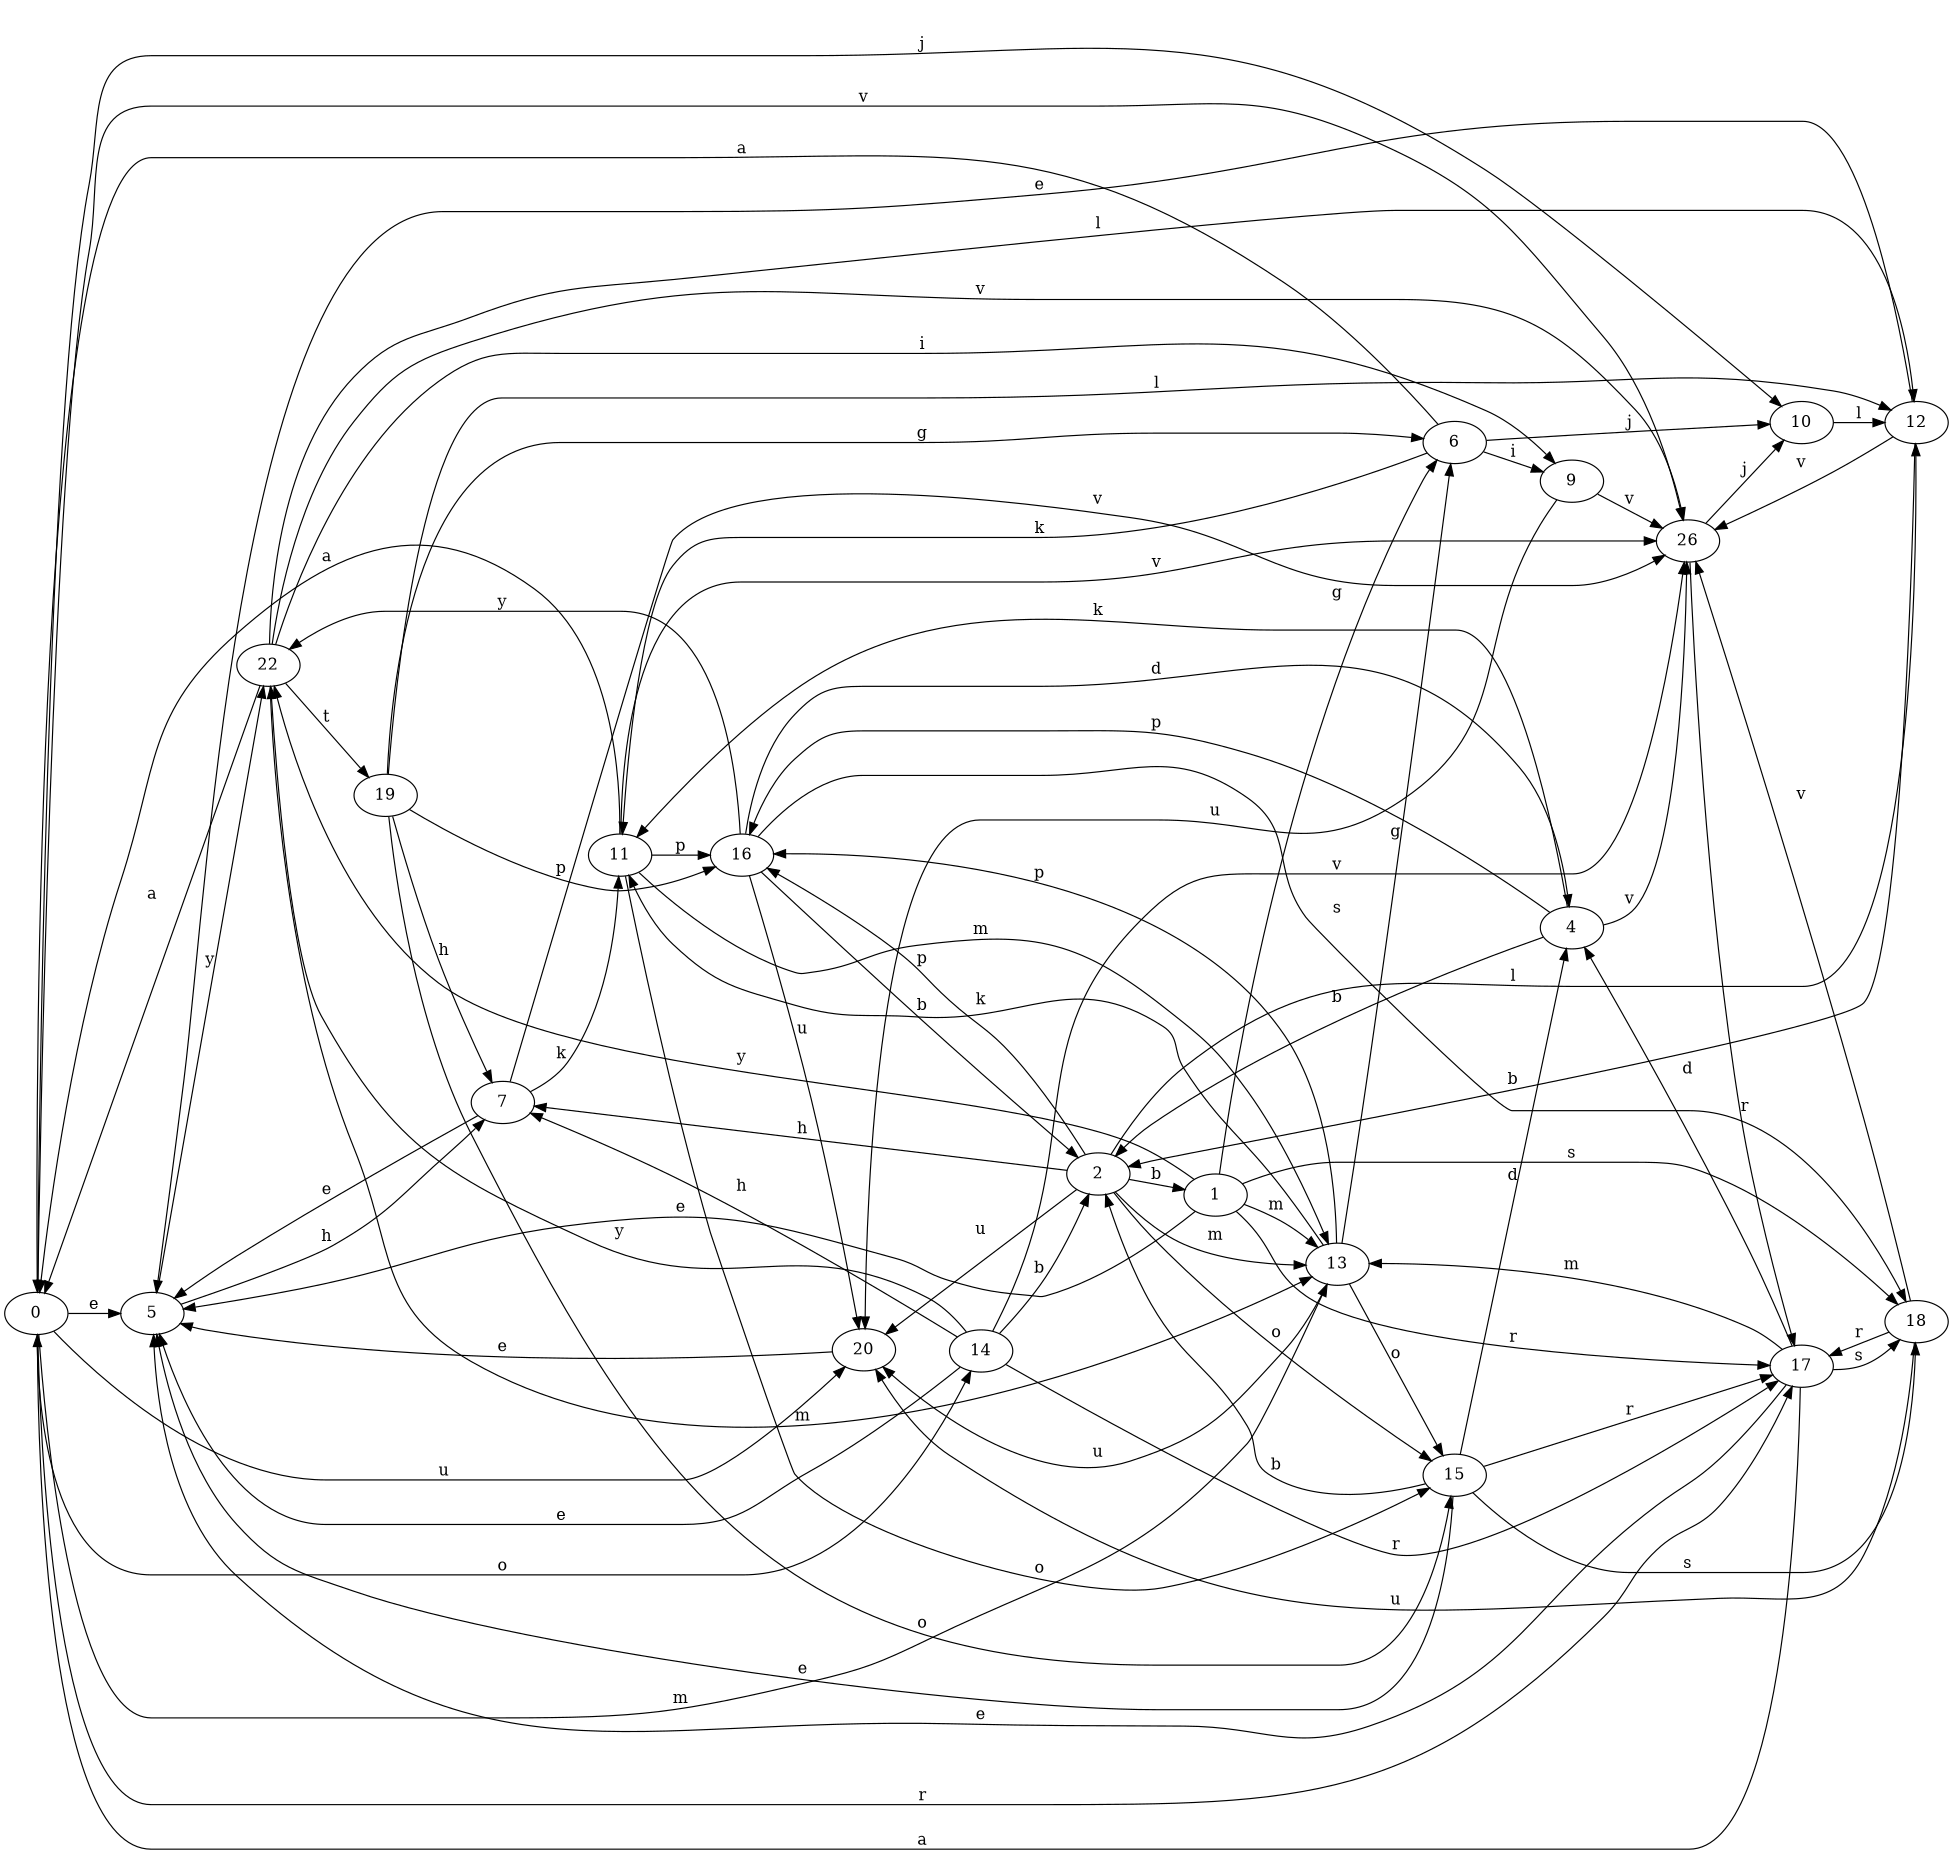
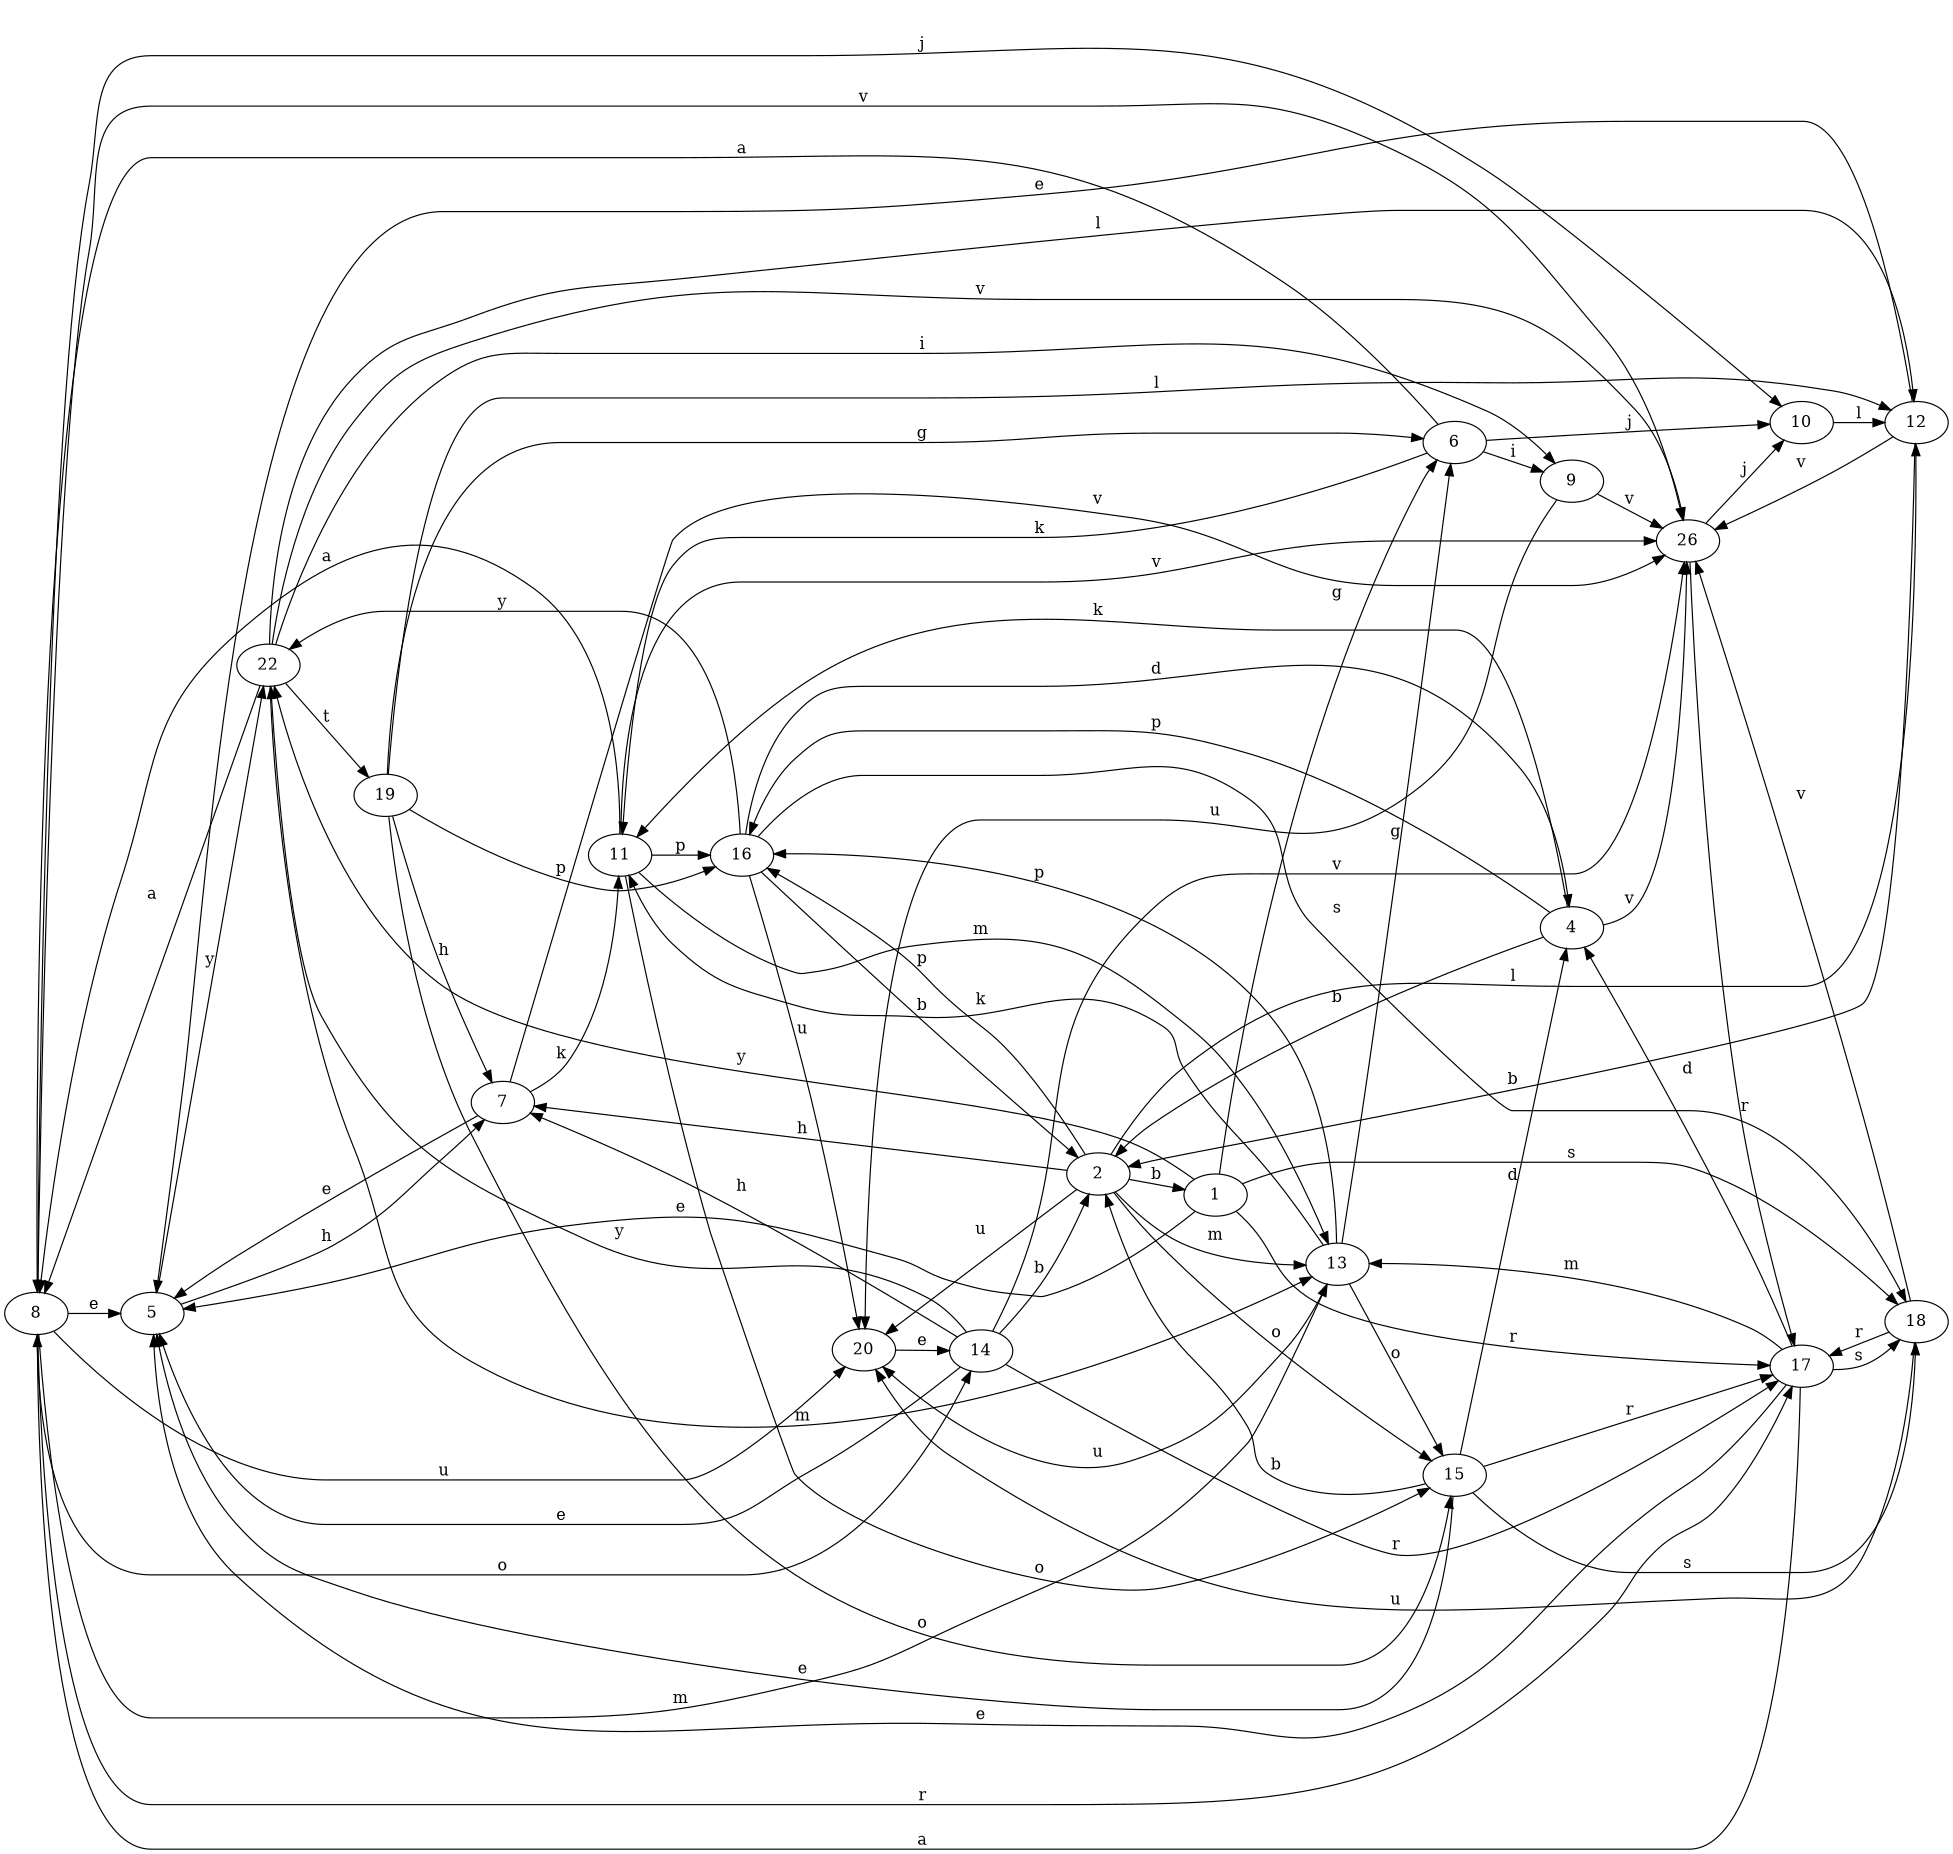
  strict digraph {
    rankdir=LR
-   0
+   0 [label=8]
    5
    10
    13
    14
    17
    20
    n8 [label=26]
    22
    7
    12
    6
    15
    16
    11
    2
    18
    4
    1
    9
    19
    0 -> 5 [label=e]
    0 -> 10 [label=j]
    0 -> 13 [label=m]
    0 -> 14 [label=o]
    0 -> 17 [label=r]
    0 -> 20 [label=u]
    0 -> n8 [label=v]
    5 -> 22 [label=y]
    5 -> 7 [label=h]
    10 -> 12 [label=l]
    13 -> 20 [label=u]
    13 -> 6 [label=g]
    13 -> 15 [label=o]
    13 -> 16 [label=p]
    13 -> 11 [label=k]
    14 -> 5 [label=e]
    14 -> 17 [label=r]
    14 -> n8 [label=v]
    14 -> 22 [label=y]
    14 -> 7 [label=h]
    14 -> 2 [label=b]
    17 -> 0 [label=a]
    17 -> 5 [label=e]
    17 -> 13 [label=m]
    17 -> 18 [label=s]
    17 -> 4 [label=d]
-   20 -> 5 [label=e]
+   20 -> 14 [label=e]
    n8 -> 10 [label=j]
    n8 -> 17 [label=r]
    22 -> 0 [label=a]
    22 -> 13 [label=m]
    22 -> n8 [label=v]
    22 -> 12 [label=l]
    22 -> 9 [label=i]
    22 -> 19 [label=t]
    7 -> 5 [label=e]
    7 -> n8 [label=v]
    7 -> 11 [label=k]
    12 -> 5 [label=e]
    12 -> n8 [label=v]
    12 -> 2 [label=b]
    6 -> 0 [label=a]
    6 -> 10 [label=j]
    6 -> 11 [label=k]
    6 -> 9 [label=i]
    15 -> 5 [label=e]
    15 -> 17 [label=r]
    15 -> 2 [label=b]
    15 -> 18 [label=s]
    15 -> 4 [label=d]
    16 -> 20 [label=u]
    16 -> 22 [label=y]
    16 -> 2 [label=b]
    16 -> 18 [label=s]
    16 -> 4 [label=d]
    11 -> 0 [label=a]
    11 -> 13 [label=m]
    11 -> n8 [label=v]
    11 -> 15 [label=o]
    11 -> 16 [label=p]
    2 -> 13 [label=m]
    2 -> 20 [label=u]
    2 -> 7 [label=h]
    2 -> 12 [label=l]
    2 -> 15 [label=o]
    2 -> 16 [label=p]
    2 -> 1 [label=b]
    18 -> 17 [label=r]
    18 -> 20 [label=u]
    18 -> n8 [label=v]
    4 -> n8 [label=v]
    4 -> 16 [label=p]
    4 -> 11 [label=k]
    4 -> 2 [label=b]
    1 -> 5 [label=e]
-   1 -> 13 [label=m]
    1 -> 17 [label=r]
    1 -> 22 [label=y]
    1 -> 6 [label=g]
    1 -> 18 [label=s]
    9 -> 20 [label=u]
    9 -> n8 [label=v]
    19 -> 7 [label=h]
    19 -> 12 [label=l]
    19 -> 6 [label=g]
    19 -> 15 [label=o]
    19 -> 16 [label=p]
  }
